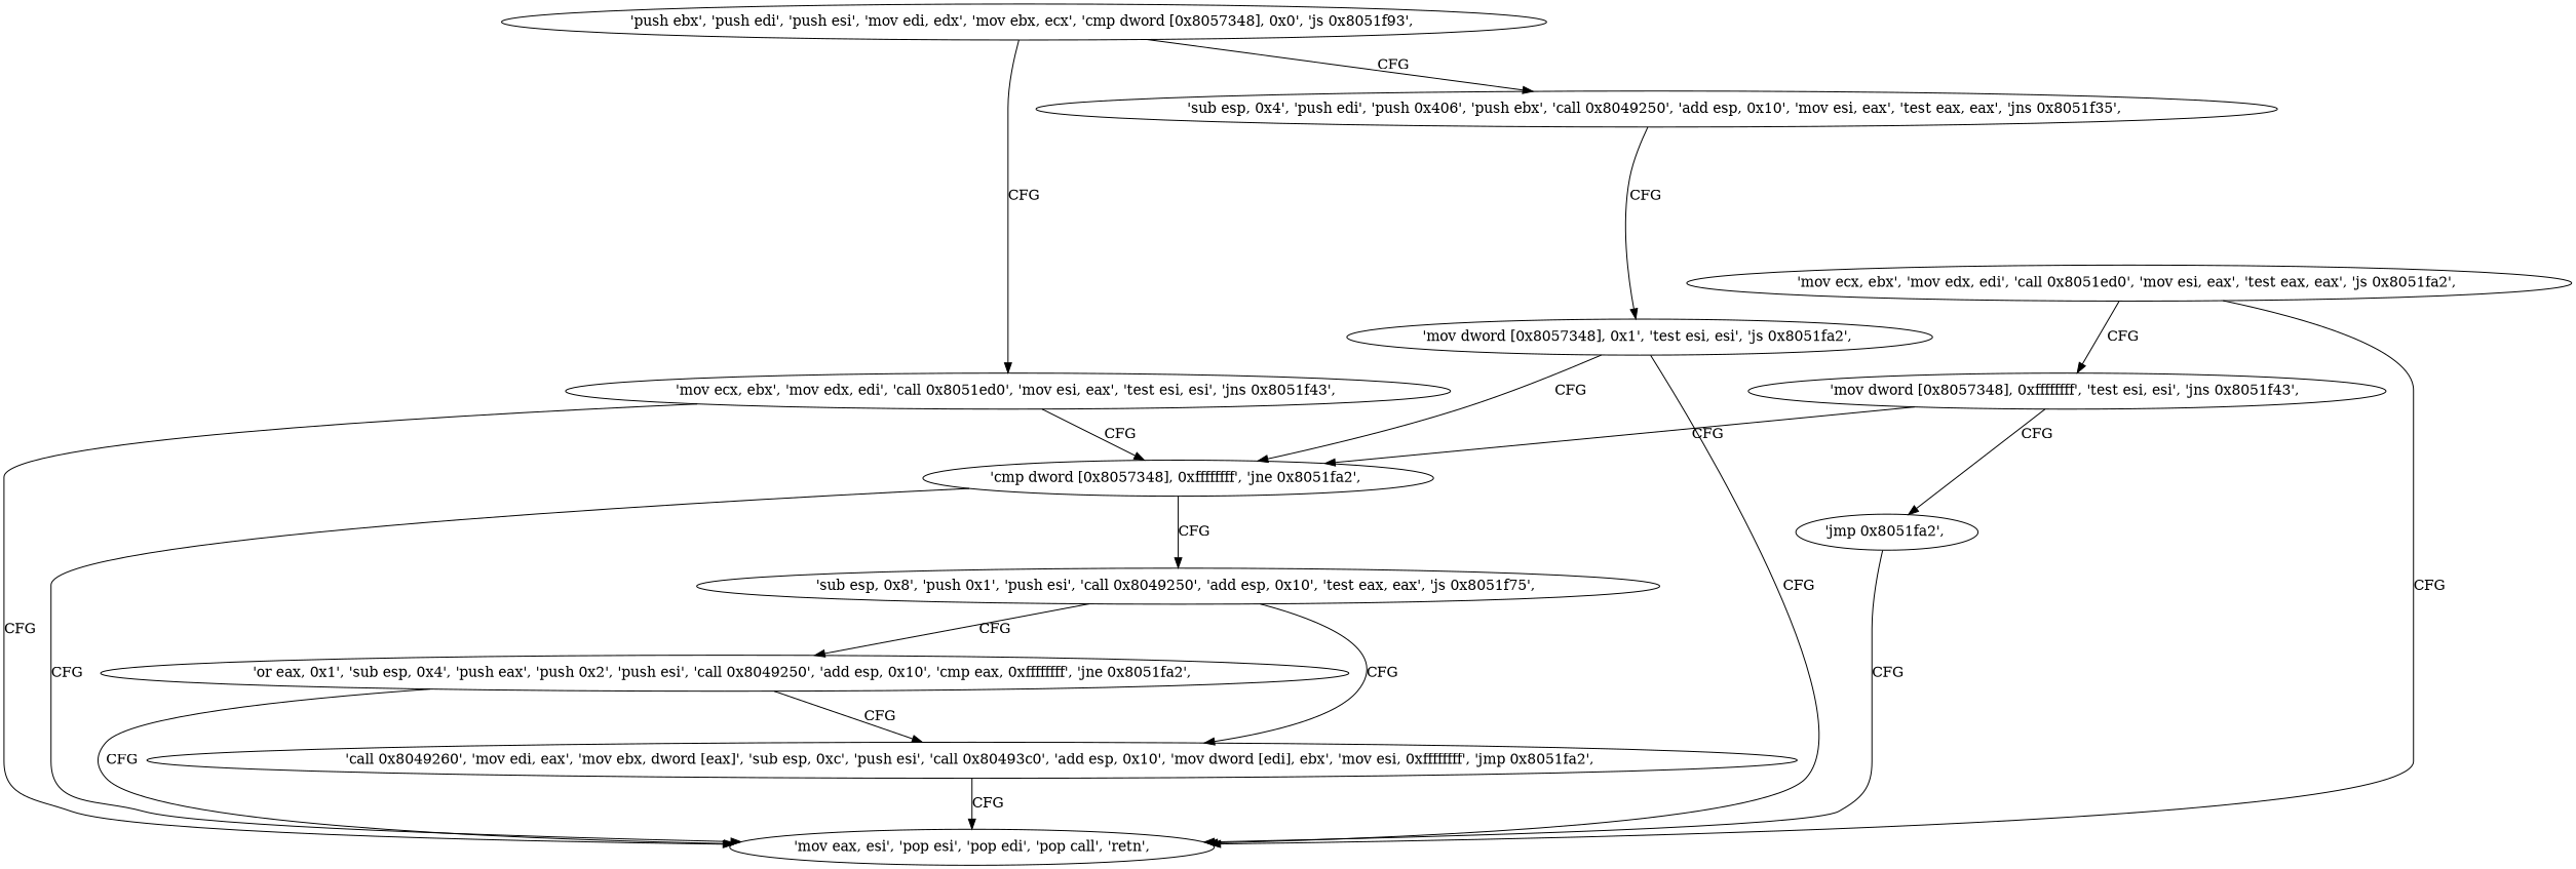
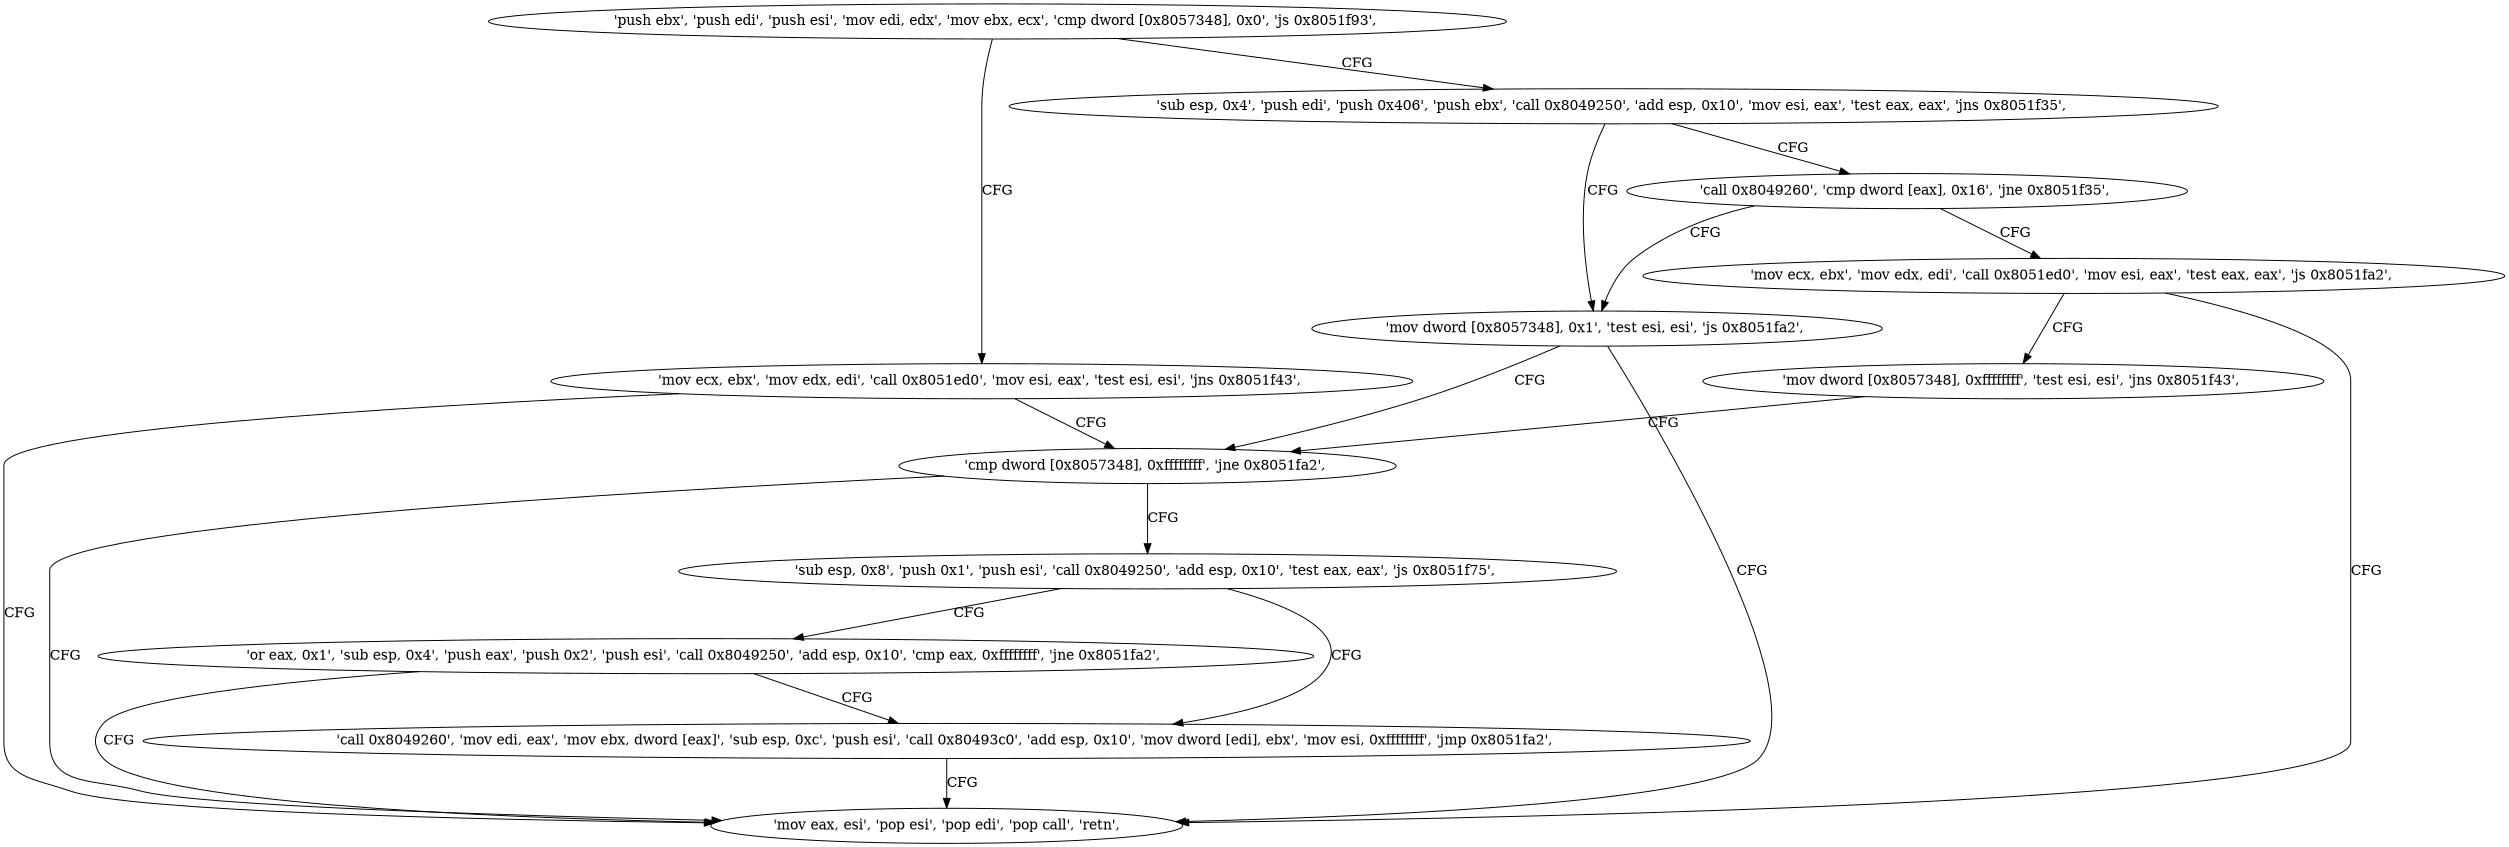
  digraph {
    n1 [label="'push ebx', 'push edi', 'push esi', 'mov edi, edx', 'mov ebx, ecx', 'cmp dword [0x8057348], 0x0', 'js 0x8051f93', "]
    n2 [label="'mov ecx, ebx', 'mov edx, edi', 'call 0x8051ed0', 'mov esi, eax', 'test esi, esi', 'jns 0x8051f43', "]
    n3 [label="'sub esp, 0x4', 'push edi', 'push 0x406', 'push ebx', 'call 0x8049250', 'add esp, 0x10', 'mov esi, eax', 'test eax, eax', 'jns 0x8051f35', "]
    n4 [label="'cmp dword [0x8057348], 0xffffffff', 'jne 0x8051fa2', "]
    n5 [label="'mov eax, esi', 'pop esi', 'pop edi', 'pop call', 'retn',"]
    n6 [label="'mov dword [0x8057348], 0x1', 'test esi, esi', 'js 0x8051fa2', "]
+   n7 [label="'call 0x8049260', 'cmp dword [eax], 0x16', 'jne 0x8051f35', "]
    n8 [label="'sub esp, 0x8', 'push 0x1', 'push esi', 'call 0x8049250', 'add esp, 0x10', 'test eax, eax', 'js 0x8051f75', "]
    n9 [label="'mov ecx, ebx', 'mov edx, edi', 'call 0x8051ed0', 'mov esi, eax', 'test eax, eax', 'js 0x8051fa2', "]
    n10 [label="'call 0x8049260', 'mov edi, eax', 'mov ebx, dword [eax]', 'sub esp, 0xc', 'push esi', 'call 0x80493c0', 'add esp, 0x10', 'mov dword [edi], ebx', 'mov esi, 0xffffffff', 'jmp 0x8051fa2', "]
    n11 [label="'or eax, 0x1', 'sub esp, 0x4', 'push eax', 'push 0x2', 'push esi', 'call 0x8049250', 'add esp, 0x10', 'cmp eax, 0xffffffff', 'jne 0x8051fa2', "]
    n12 [label="'mov dword [0x8057348], 0xffffffff', 'test esi, esi', 'jns 0x8051f43', "]
-   n13 [label="'jmp 0x8051fa2', "]
    n1 -> n2 [label=CFG]
    n1 -> n3 [label=CFG]
    n2 -> n4 [label=CFG]
    n2 -> n5 [label=CFG]
    n3 -> n6 [label=CFG]
+   n3 -> n7 [label=CFG]
    n4 -> n5 [label=CFG]
    n4 -> n8 [label=CFG]
    n6 -> n4 [label=CFG]
    n6 -> n5 [label=CFG]
+   n7 -> n6 [label=CFG]
+   n7 -> n9 [label=CFG]
    n8 -> n10 [label=CFG]
    n8 -> n11 [label=CFG]
    n9 -> n5 [label=CFG]
    n9 -> n12 [label=CFG]
    n10 -> n5 [label=CFG]
    n11 -> n5 [label=CFG]
    n11 -> n10 [label=CFG]
    n12 -> n4 [label=CFG]
-   n12 -> n13 [label=CFG]
-   n13 -> n5 [label=CFG]
  }
